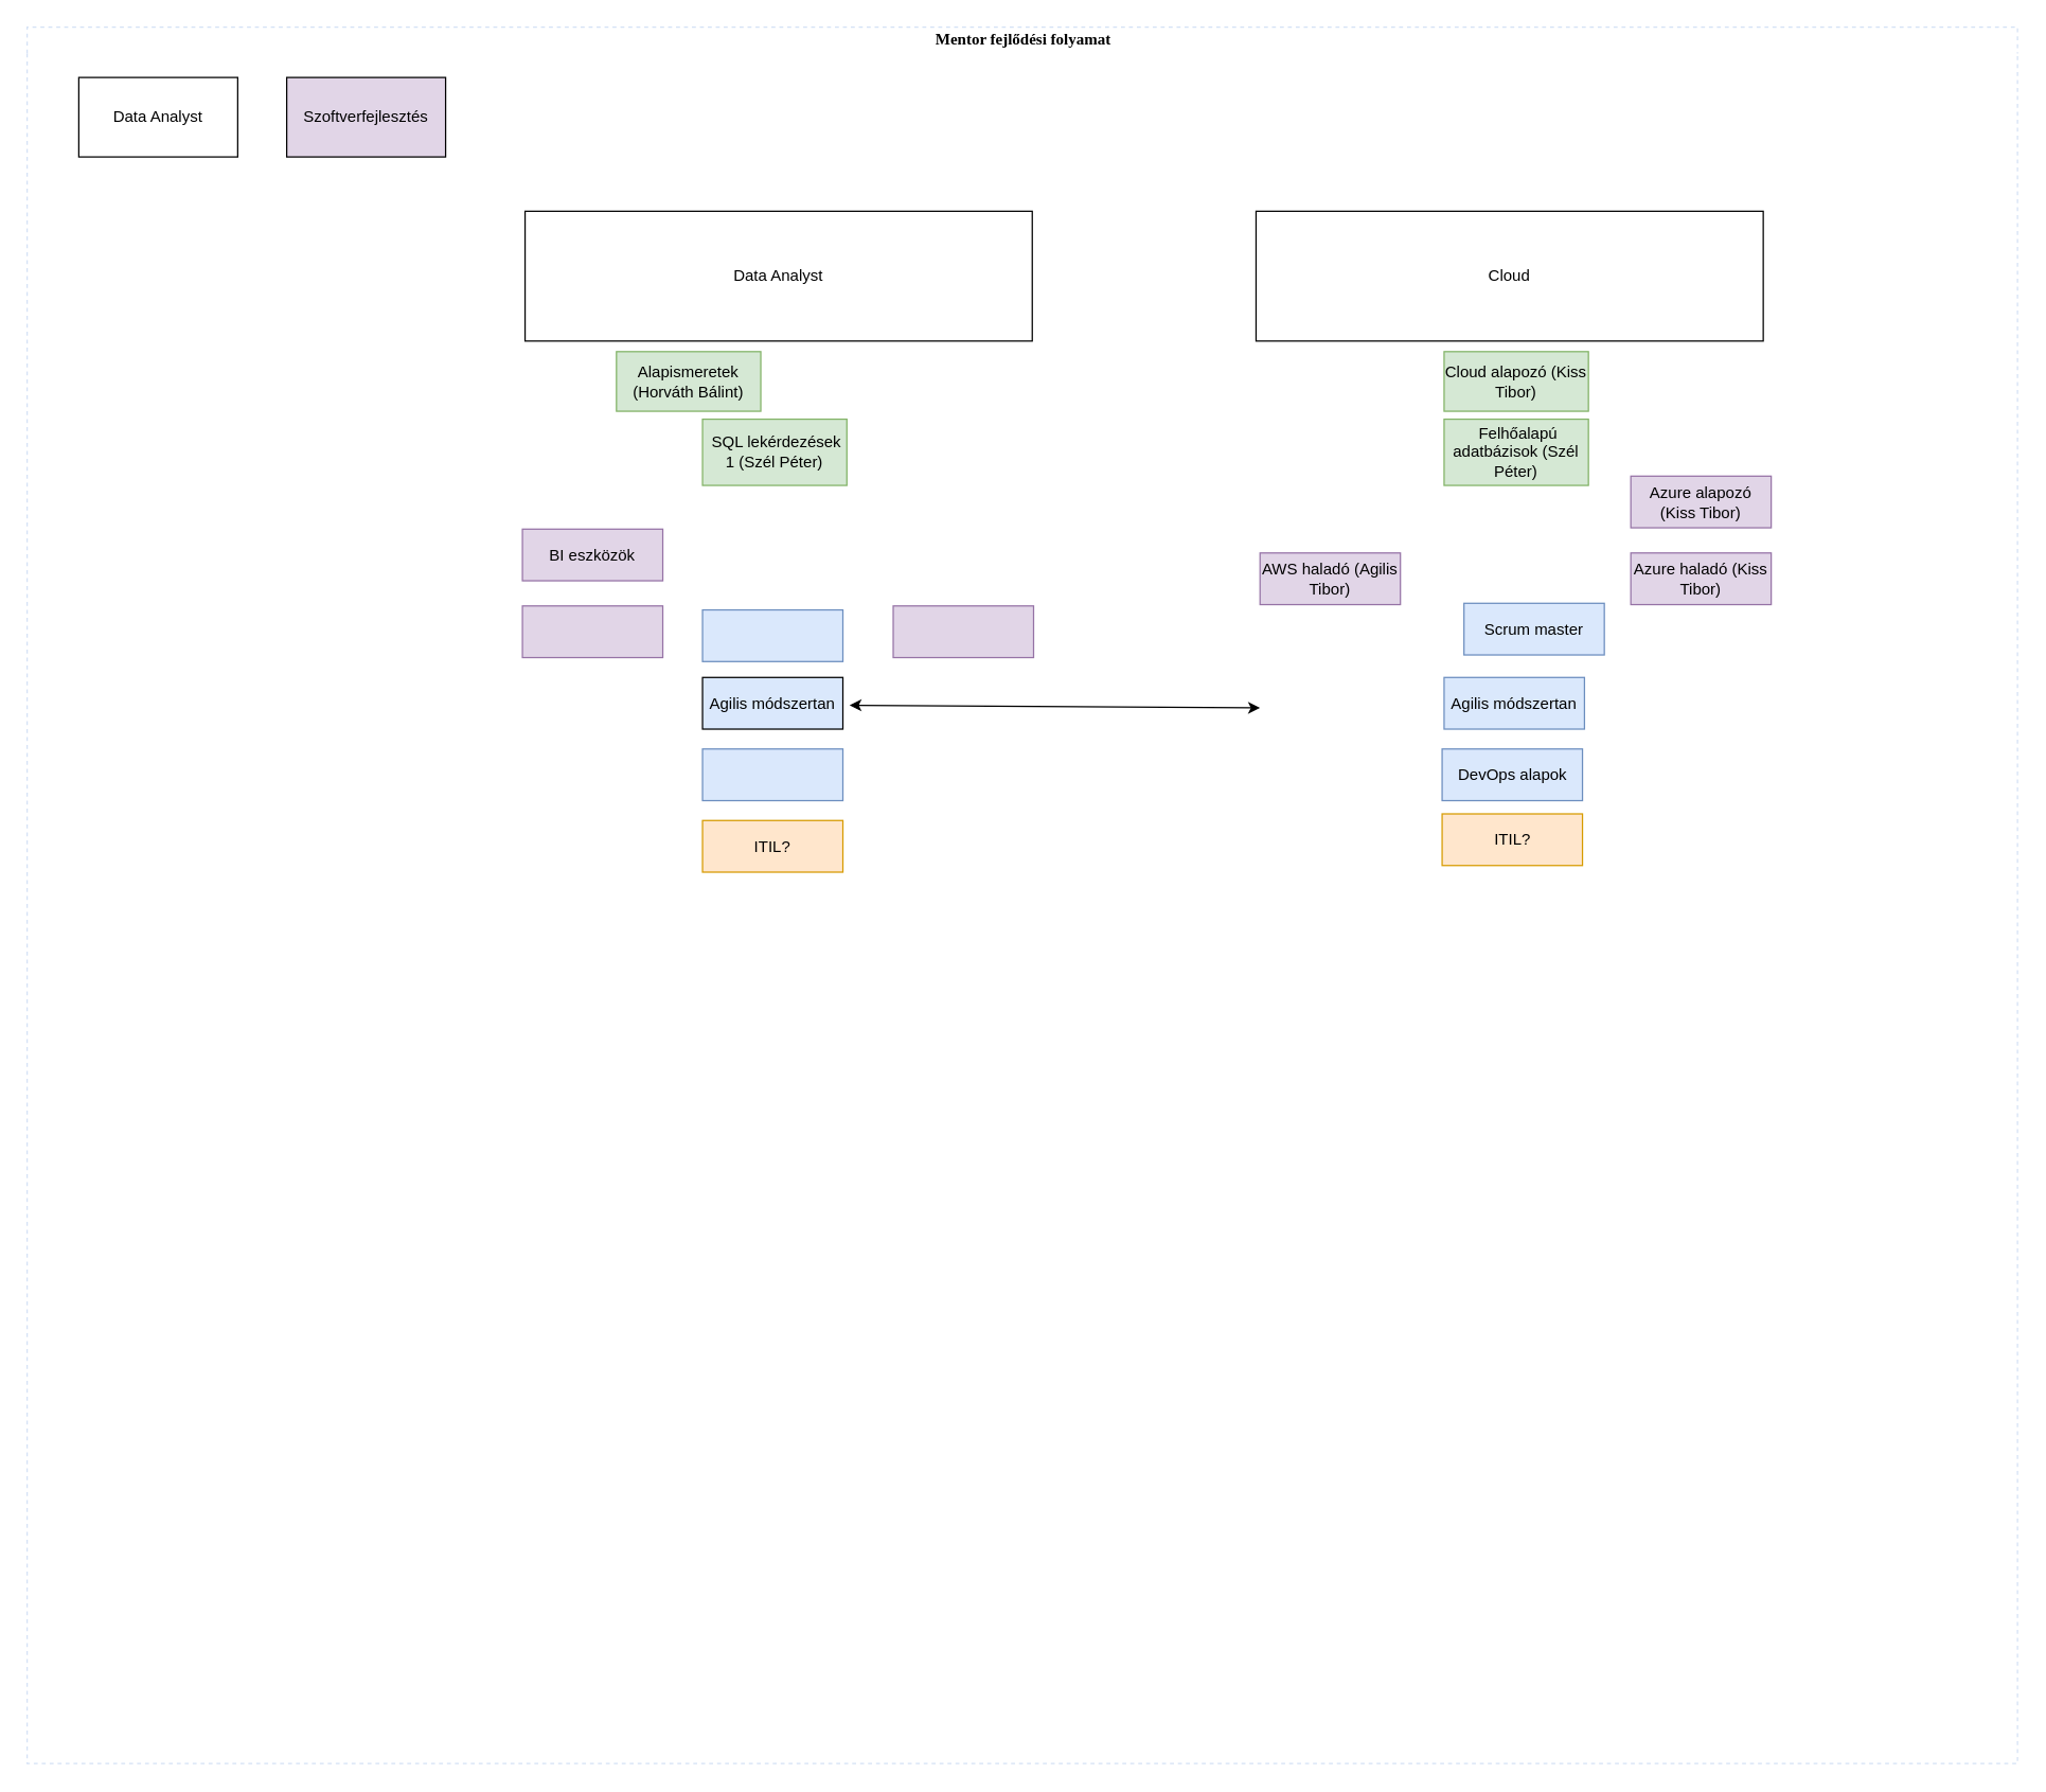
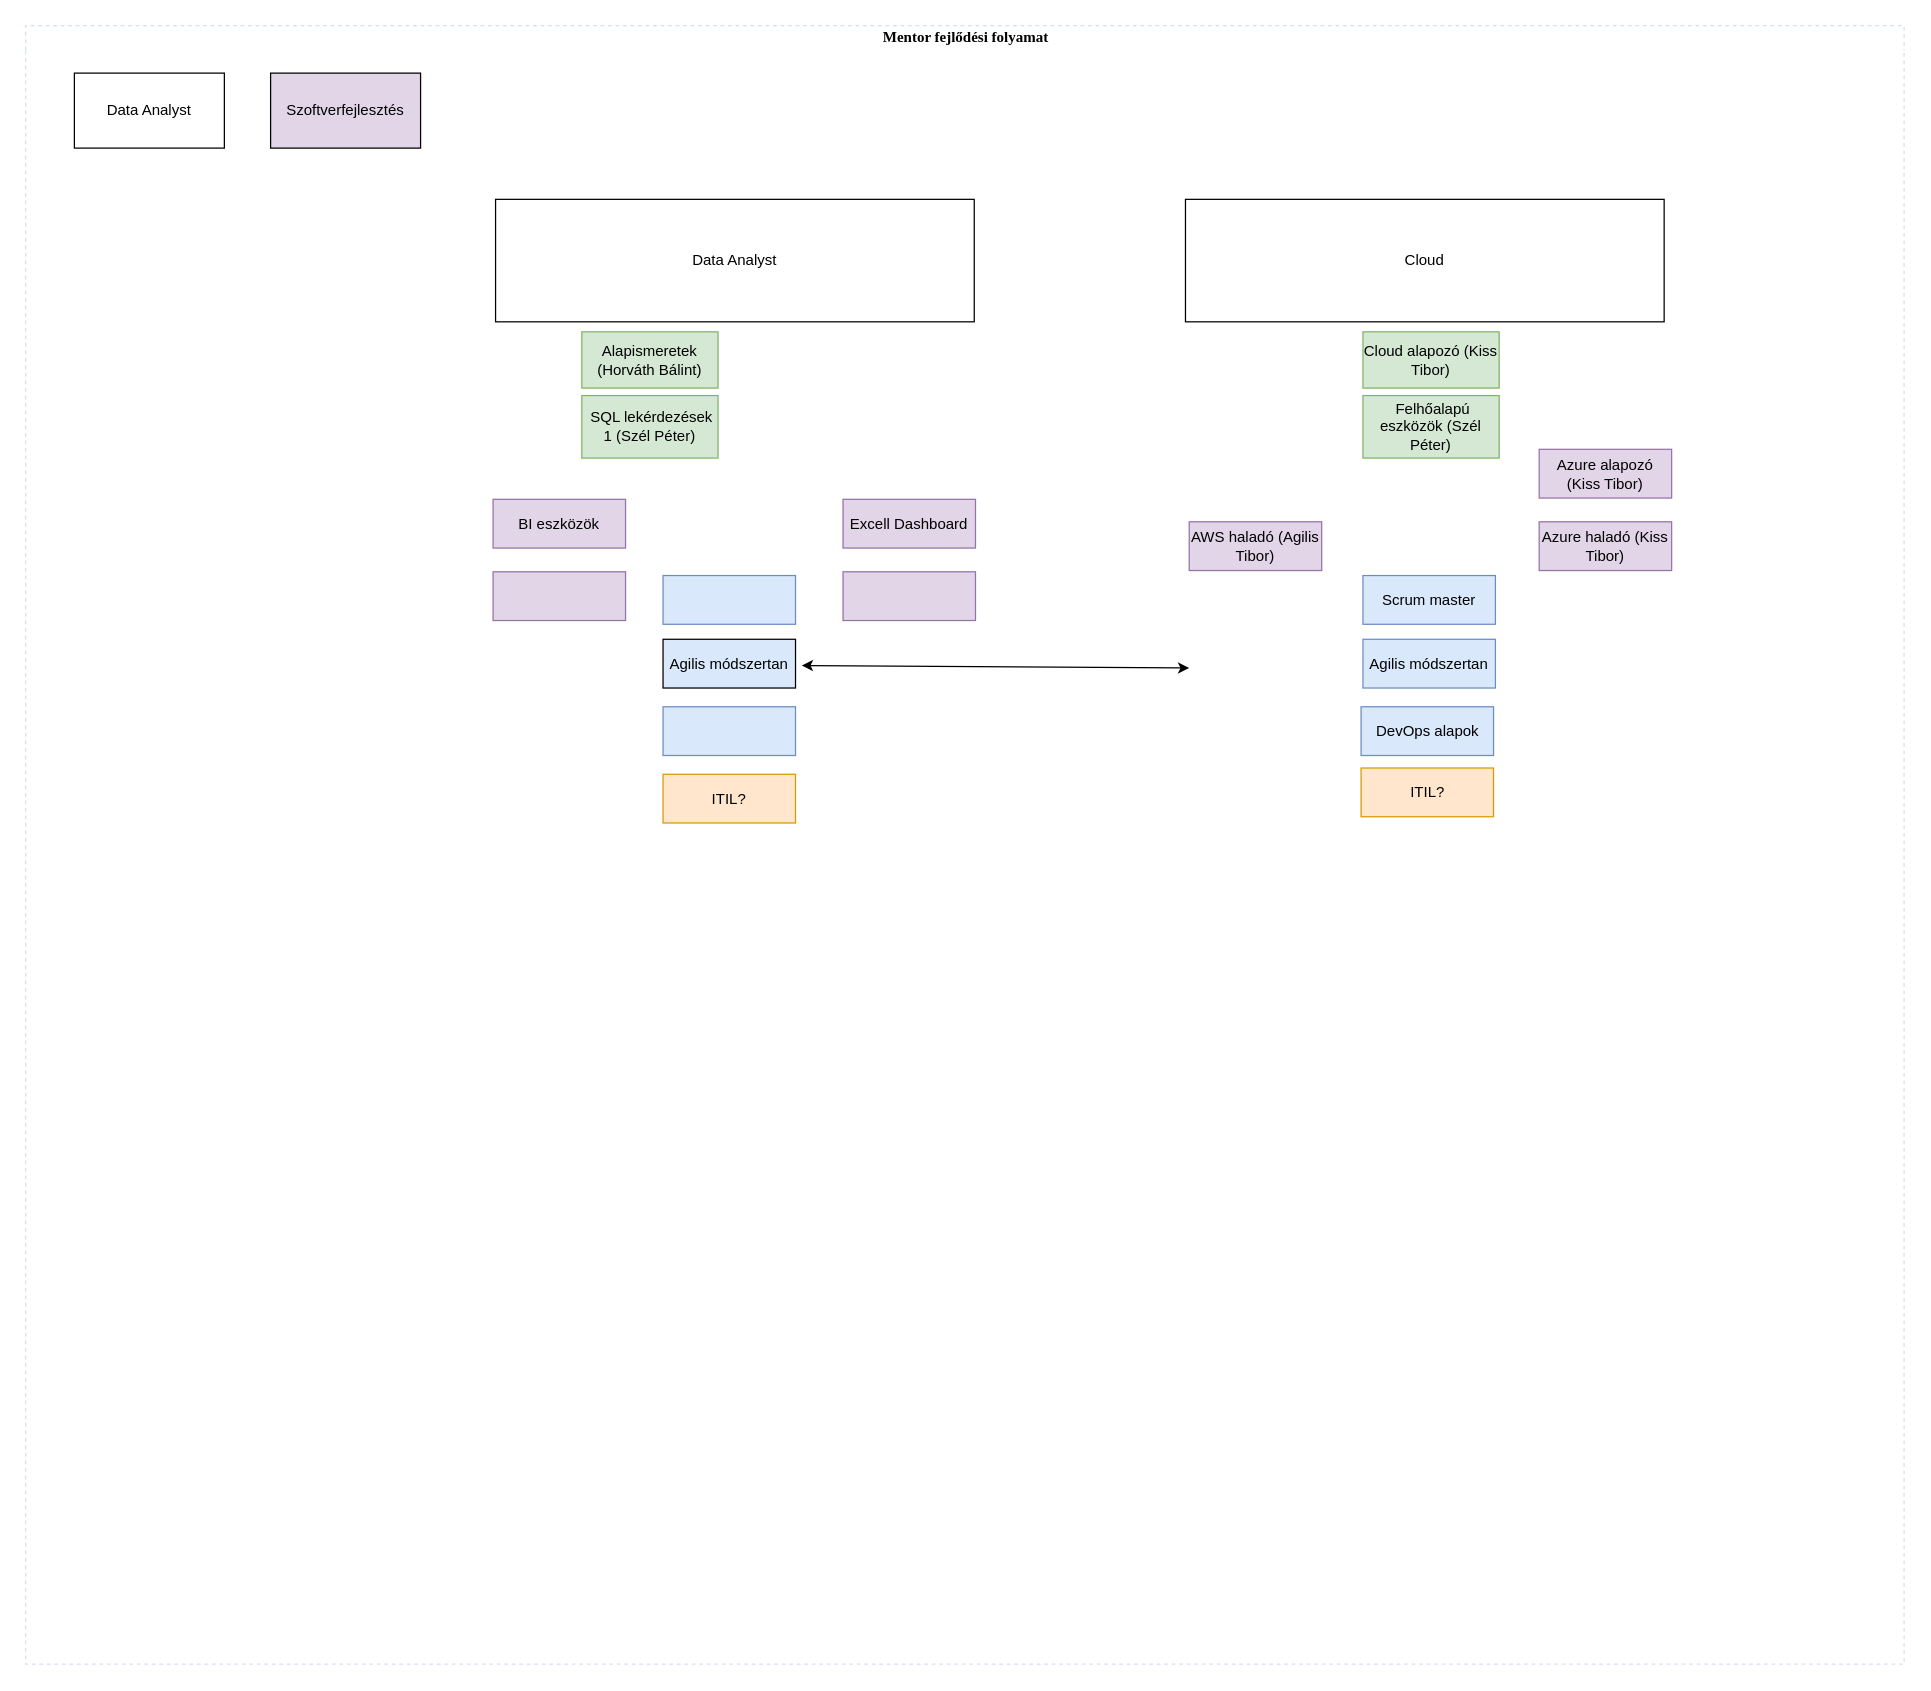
  <mxCell id="0" />
  <mxCell id="1" parent="0" />
  <mxCell id="2" value="&lt;font style=&quot;font-size: 12px;&quot;&gt;Mentor fejlődési folyamat&lt;/font&gt;" style="swimlane;html=1;startSize=20;horizontal=1;containerType=tree;labelBackgroundColor=none;strokeColor=#D4E1F5;strokeWidth=1;fillColor=none;fontFamily=Comic Sans MS;fontSize=9;swimlaneLine=0;dashed=1;collapsible=0;" parent="1" vertex="1"><mxGeometry x="20" y="20" width="1503" height="1311" as="geometry" /></mxCell>
  <mxCell id="3" style="jumpStyle=arc;html=1;endArrow=classicThin;endFill=1;jettySize=auto;orthogonalLoop=1;strokeColor=none;strokeWidth=2;fontFamily=Comic Sans MS;fontSize=10;rounded=0;startSize=8;endSize=8;curved=1;" parent="2" edge="1"><mxGeometry relative="1" as="geometry"><mxPoint x="193" y="120.5" as="sourcePoint" /><mxPoint x="172.076" y="102.239" as="targetPoint" /></mxGeometry></mxCell>
  <mxCell id="4" value="Data Analyst" style="rounded=0;whiteSpace=wrap;html=1;" vertex="1" parent="2"><mxGeometry x="39" y="38" width="120" height="60" as="geometry" /></mxCell>
  <mxCell id="5" value="Szoftverfejlesztés" style="rounded=0;whiteSpace=wrap;html=1;fillColor=#e1d5e7;" vertex="1" parent="2"><mxGeometry x="196" y="38" width="120" height="60" as="geometry" /></mxCell>
  <mxCell id="6" value="Cloud" style="rounded=0;whiteSpace=wrap;html=1;" vertex="1" parent="2"><mxGeometry x="928" y="139" width="383" height="98" as="geometry" /></mxCell>
  <mxCell id="7" value="Cloud alapozó (Kiss Tibor)" style="text;html=1;align=center;verticalAlign=middle;whiteSpace=wrap;rounded=0;fillColor=#d5e8d4;strokeColor=#82b366;" vertex="1" parent="2"><mxGeometry x="1070" y="245" width="109" height="45" as="geometry" /></mxCell>
- <mxCell id="8" value="&amp;nbsp;Felhőalapú adatbázisok (Szél Péter)" style="text;html=1;align=center;verticalAlign=middle;whiteSpace=wrap;rounded=0;fillColor=#d5e8d4;strokeColor=#82b366;" vertex="1" parent="2"><mxGeometry x="1070" y="296" width="109" height="50" as="geometry" /></mxCell>
+ <mxCell id="8" value="&amp;nbsp;Felhőalapú eszközök (Szél Péter)" style="text;html=1;align=center;verticalAlign=middle;whiteSpace=wrap;rounded=0;fillColor=#d5e8d4;strokeColor=#82b366;" vertex="1" parent="2"><mxGeometry x="1070" y="296" width="109" height="50" as="geometry" /></mxCell>
  <mxCell id="9" value="Azure alapozó (Kiss Tibor)" style="text;html=1;align=center;verticalAlign=middle;whiteSpace=wrap;rounded=0;fillColor=#e1d5e7;strokeColor=#9673a6;" vertex="1" parent="2"><mxGeometry x="1211" y="339" width="106" height="39" as="geometry" /></mxCell>
  <mxCell id="10" value="Azure haladó (Kiss Tibor)" style="text;html=1;align=center;verticalAlign=middle;whiteSpace=wrap;rounded=0;fillColor=#e1d5e7;strokeColor=#9673a6;" vertex="1" parent="2"><mxGeometry x="1211" y="397" width="106" height="39" as="geometry" /></mxCell>
  <mxCell id="11" value="AWS haladó (Agilis Tibor)" style="text;html=1;align=center;verticalAlign=middle;whiteSpace=wrap;rounded=0;fillColor=#e1d5e7;strokeColor=#9673a6;" vertex="1" parent="2"><mxGeometry x="931" y="397" width="106" height="39" as="geometry" /></mxCell>
- <mxCell id="12" value="Scrum master" style="text;html=1;align=center;verticalAlign=middle;whiteSpace=wrap;rounded=0;fillColor=#dae8fc;strokeColor=#6c8ebf;" vertex="1" parent="2"><mxGeometry x="1085" y="435" width="106" height="39" as="geometry" /></mxCell>
+ <mxCell id="12" value="Scrum master" style="text;html=1;align=center;verticalAlign=middle;whiteSpace=wrap;rounded=0;fillColor=#dae8fc;strokeColor=#6c8ebf;" vertex="1" parent="2"><mxGeometry x="1070" y="440" width="106" height="39" as="geometry" /></mxCell>
  <mxCell id="13" style="edgeStyle=orthogonalEdgeStyle;rounded=0;orthogonalLoop=1;jettySize=auto;html=1;exitX=0;exitY=0.5;exitDx=0;exitDy=0;entryX=1;entryY=0.75;entryDx=0;entryDy=0;strokeColor=none;" edge="1" parent="2" source="14" target="24"><mxGeometry relative="1" as="geometry"><Array as="points"><mxPoint x="616" y="511" /><mxPoint x="616" y="523" /><mxPoint x="596" y="523" /></Array></mxGeometry></mxCell>
  <mxCell id="14" value="Agilis módszertan" style="text;html=1;align=center;verticalAlign=middle;whiteSpace=wrap;rounded=0;fillColor=#dae8fc;strokeColor=#6c8ebf;" vertex="1" parent="2"><mxGeometry x="1070" y="491" width="106" height="39" as="geometry" /></mxCell>
  <mxCell id="15" value="DevOps alapok" style="text;html=1;align=center;verticalAlign=middle;whiteSpace=wrap;rounded=0;fillColor=#dae8fc;strokeColor=#6c8ebf;" vertex="1" parent="2"><mxGeometry x="1068.5" y="545" width="106" height="39" as="geometry" /></mxCell>
  <mxCell id="16" value="ITIL?" style="text;html=1;align=center;verticalAlign=middle;whiteSpace=wrap;rounded=0;fillColor=#ffe6cc;strokeColor=#d79b00;" vertex="1" parent="2"><mxGeometry x="1068.5" y="594" width="106" height="39" as="geometry" /></mxCell>
  <mxCell id="17" value="Data Analyst" style="rounded=0;whiteSpace=wrap;html=1;" vertex="1" parent="2"><mxGeometry x="376" y="139" width="383" height="98" as="geometry" /></mxCell>
  <mxCell id="18" value="Alapismeretek (Horváth Bálint)" style="text;html=1;align=center;verticalAlign=middle;whiteSpace=wrap;rounded=0;fillColor=#d5e8d4;strokeColor=#82b366;" vertex="1" parent="2"><mxGeometry x="445" y="245" width="109" height="45" as="geometry" /></mxCell>
- <mxCell id="19" value="&amp;nbsp;SQL lekérdezések 1 (Szél Péter)" style="text;html=1;align=center;verticalAlign=middle;whiteSpace=wrap;rounded=0;fillColor=#d5e8d4;strokeColor=#82b366;" vertex="1" parent="2"><mxGeometry x="510" y="296" width="109" height="50" as="geometry" /></mxCell>
+ <mxCell id="19" value="&amp;nbsp;SQL lekérdezések 1 (Szél Péter)" style="text;html=1;align=center;verticalAlign=middle;whiteSpace=wrap;rounded=0;fillColor=#d5e8d4;strokeColor=#82b366;" vertex="1" parent="2"><mxGeometry x="445" y="296" width="109" height="50" as="geometry" /></mxCell>
+ <mxCell id="20" value="Excell Dashboard" style="text;html=1;align=center;verticalAlign=middle;whiteSpace=wrap;rounded=0;fillColor=#e1d5e7;strokeColor=#9673a6;" vertex="1" parent="2"><mxGeometry x="654" y="379" width="106" height="39" as="geometry" /></mxCell>
  <mxCell id="21" value="BI eszközök" style="text;html=1;align=center;verticalAlign=middle;whiteSpace=wrap;rounded=0;fillColor=#e1d5e7;strokeColor=#9673a6;" vertex="1" parent="2"><mxGeometry x="374" y="379" width="106" height="39" as="geometry" /></mxCell>
  <mxCell id="22" value="" style="text;html=1;align=center;verticalAlign=middle;whiteSpace=wrap;rounded=0;fillColor=#e1d5e7;strokeColor=#9673a6;" vertex="1" parent="2"><mxGeometry x="654" y="437" width="106" height="39" as="geometry" /></mxCell>
  <mxCell id="23" value="" style="text;html=1;align=center;verticalAlign=middle;whiteSpace=wrap;rounded=0;fillColor=#e1d5e7;strokeColor=#9673a6;" vertex="1" parent="2"><mxGeometry x="374" y="437" width="106" height="39" as="geometry" /></mxCell>
  <mxCell id="24" value="Agilis módszertan" style="text;html=1;align=center;verticalAlign=middle;whiteSpace=wrap;rounded=0;fillColor=#dae8fc;strokeColor=default;" vertex="1" parent="2"><mxGeometry x="510" y="491" width="106" height="39" as="geometry" /></mxCell>
  <mxCell id="25" value="" style="text;html=1;align=center;verticalAlign=middle;whiteSpace=wrap;rounded=0;fillColor=#dae8fc;strokeColor=#6c8ebf;" vertex="1" parent="2"><mxGeometry x="510" y="440" width="106" height="39" as="geometry" /></mxCell>
  <mxCell id="26" value="" style="text;html=1;align=center;verticalAlign=middle;whiteSpace=wrap;rounded=0;fillColor=#dae8fc;strokeColor=#6c8ebf;" vertex="1" parent="2"><mxGeometry x="510" y="545" width="106" height="39" as="geometry" /></mxCell>
  <mxCell id="27" value="ITIL?" style="text;html=1;align=center;verticalAlign=middle;whiteSpace=wrap;rounded=0;fillColor=#ffe6cc;strokeColor=#d79b00;" vertex="1" parent="2"><mxGeometry x="510" y="599" width="106" height="39" as="geometry" /></mxCell>
  <mxCell id="28" value="" style="endArrow=classic;startArrow=classic;html=1;rounded=0;" edge="1" parent="2"><mxGeometry width="50" height="50" relative="1" as="geometry"><mxPoint x="621" y="512" as="sourcePoint" /><mxPoint x="931" y="514" as="targetPoint" /><Array as="points" /></mxGeometry></mxCell>
